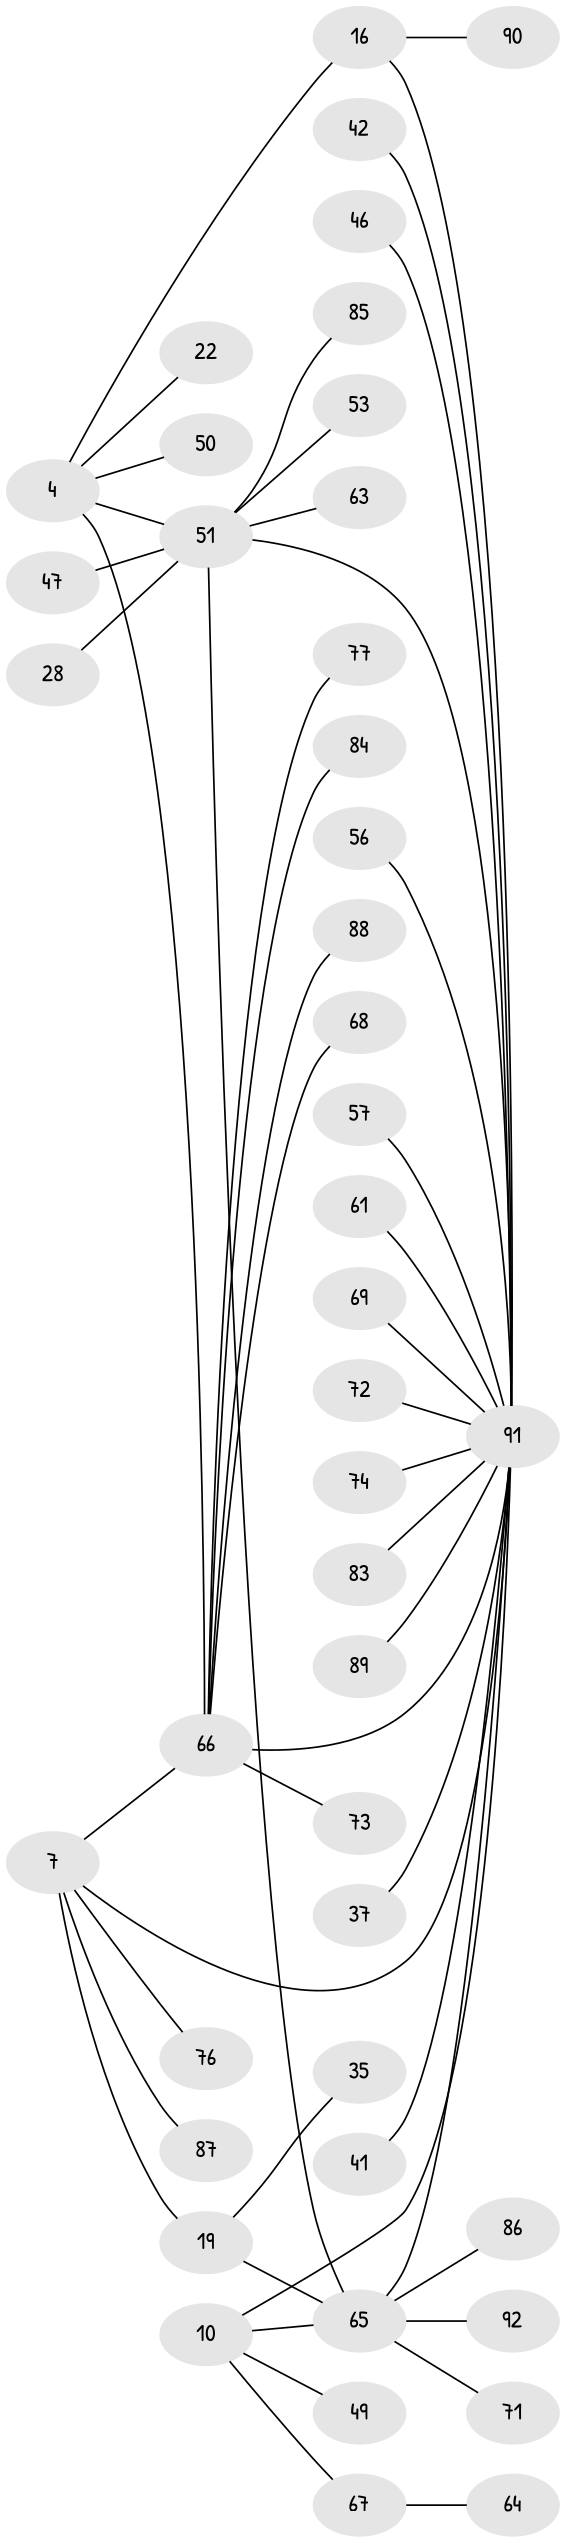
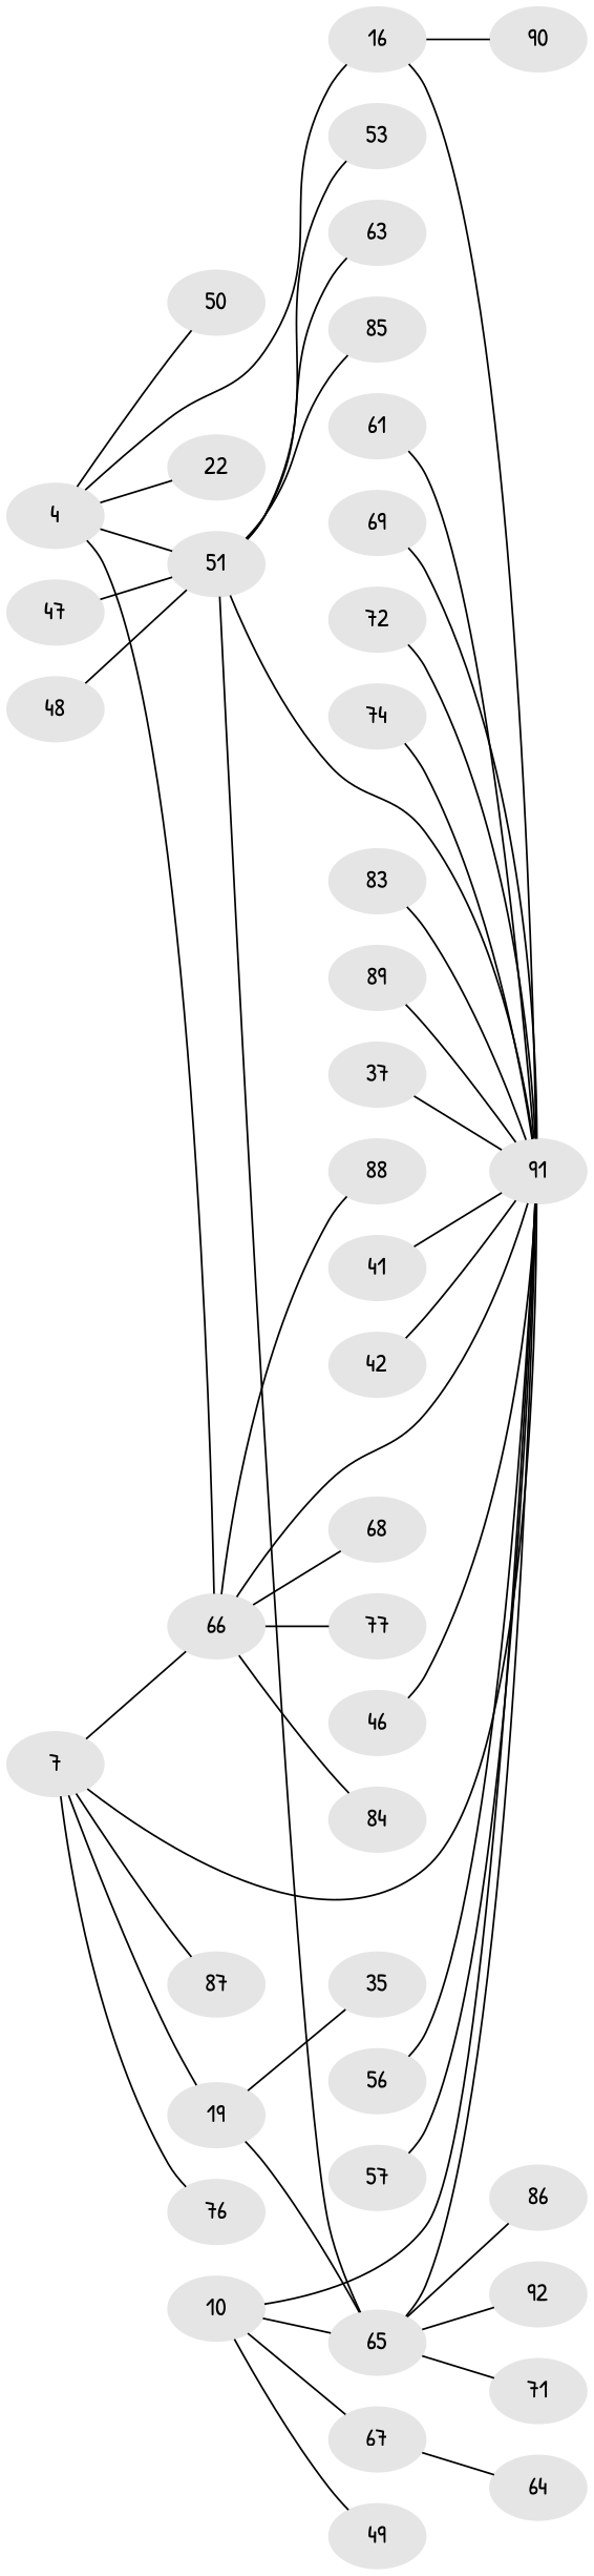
  graph {
    fontname="Patrick Hand"
    rankdir=LR
    node [color=gray90 fontname="Patrick Hand" style=filled]
    edge [fontname="Patrick Hand"]
    4 [super="+2"]
    16 [super="+13"]
    22
    50
    51 [super="+43+25"]
    66 [super="+62+8+23+36+58"]
    91 [super="+79+15+40"]
    90
    65 [super="+20+33+44+52"]
    53 [super="+24"]
    63
    85 [super="+82"]
    68
-   73 [super="+59"]
    77
    84
    88
    7 [super="+5"]
    19 [super="+17"]
    76
    87
    35
    10 [super="+9"]
    49
    67
    71
    86
    92
    64
    37
    41
    42
    46
    47
-   48 [super="+30" label=28]
+   48 [super="+30"]
    56 [super="+27"]
    57 [super="+28"]
    61
    69
    72 [super="+32"]
    74 [super="+21+70"]
    83
    89 [super="+26"]
    4 -- 16
    4 -- 22
    4 -- 50
    4 -- 51 [weight=4]
    4 -- 66
    16 -- 91 [weight=5]
    16 -- 90
    51 -- 91 [weight=2]
    51 -- 65
    51 -- 53
    51 -- 63
    51 -- 85
    66 -- 91 [weight=2]
    66 -- 68
-   66 -- 73
    66 -- 77
    66 -- 84
    66 -- 88
    65 -- 91 [weight=2]
    65 -- 71
    65 -- 86
    65 -- 92
    7 -- 66 [weight=4]
    7 -- 91
    7 -- 19
    7 -- 76
    7 -- 87
    19 -- 65 [weight=4]
    19 -- 35
    10 -- 91 [weight=4]
    10 -- 65
    10 -- 49
    10 -- 67
    67 -- 64
    37 -- 91
    41 -- 91
    42 -- 91
    46 -- 91
    47 -- 51
    48 -- 51
    56 -- 91
    57 -- 91
    61 -- 91
    69 -- 91
    72 -- 91
    74 -- 91
    83 -- 91
    89 -- 91
  }
